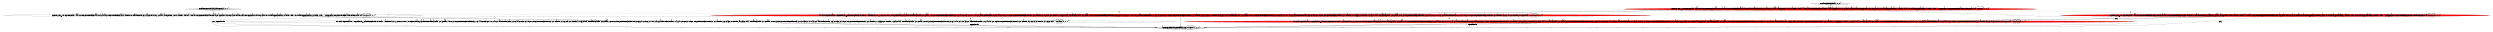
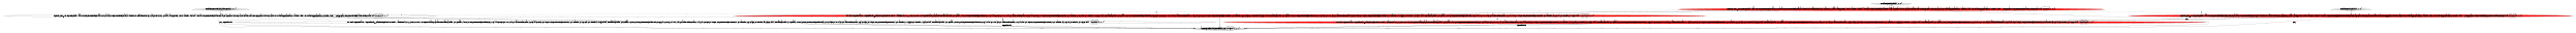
  digraph {
    node [fillcolor=lightgray shape=ellipse style=filled]
    edge [style=bold]
    n1 [label="testFullOnTopNNumericStringColumnAsLong['0', '0', '1']" shape=diamond]
    n2 [fillcolor=white label="TopNQuery query = new TopNQueryBuilder().dataSource(QueryRunnerTestHelper.dataSource).granularity(QueryRunnerTestHelper.allGran).dimension(new DefaultDimensionSpec(\"qualityNumericString\",\"qns_alias\",ValueType.LONG)).metric(\"maxIndex\").threshold(4).intervals(QueryRunnerTestHelper.fullOnIntervalSpec).aggregators(Lists.newArrayList(Iterables.concat(commonAggregators,Lists.newArrayList(new DoubleMaxAggregatorFactory(\"maxIndex\",\"index\"),new DoubleMinAggregatorFactory(\"minIndex\",\"index\"))))).postAggregators(QueryRunnerTestHelper.addRowsIndexConstant).build()@@@3@@@['0', '0', '1']"]
    n3 [fillcolor=red label="TopNQuery query = new TopNQueryBuilder().dataSource(QueryRunnerTestHelper.DATA_SOURCE).granularity(QueryRunnerTestHelper.ALL_GRAN).dimension(new DefaultDimensionSpec(\"qualityLong\",\"ql_alias\",ValueType.LONG)).metric(\"maxIndex\").threshold(4).intervals(QueryRunnerTestHelper.FULL_ON_INTERVAL_SPEC).aggregators(Lists.newArrayList(Iterables.concat(commonAggregators,Lists.newArrayList(new DoubleMaxAggregatorFactory(\"maxIndex\",\"index\"),new DoubleMinAggregatorFactory(\"minIndex\",\"index\"))))).postAggregators(QueryRunnerTestHelper.ADD_ROWS_INDEX_CONSTANT).build()@@@3@@@['0', '1', '0']"]
    n4 [label="assertExpectedResults(expectedResults,query)@@@5@@@['1', '1', '1']"]
    n5 [fillcolor=red label="List<Result<TopNResultValue>> expectedResults = Collections.singletonList(new Result<>(DateTimes.of(\"2011-01-12T00:00:00.000Z\"),new TopNResultValue(Arrays.asList(ImmutableMap.builder().put(\"ql_alias\",1400L).put(QueryRunnerTestHelper.INDEX_METRIC,217725.41940800005D).put(\"rows\",279L).put(\"addRowsIndexConstant\",218005.41940800005D).put(\"uniques\",QueryRunnerTestHelper.UNIQUES_1).put(\"maxIndex\",1870.061029D).put(\"minIndex\",91.270553D).build(),ImmutableMap.builder().put(\"ql_alias\",1600L).put(QueryRunnerTestHelper.INDEX_METRIC,210865.67977600006D).put(\"rows\",279L).put(\"addRowsIndexConstant\",211145.67977600006D).put(\"uniques\",QueryRunnerTestHelper.UNIQUES_1).put(\"maxIndex\",1862.737933D).put(\"minIndex\",99.284525D).build(),ImmutableMap.builder().put(\"ql_alias\",1000L).put(QueryRunnerTestHelper.INDEX_METRIC,12270.807093D).put(\"rows\",93L).put(\"addRowsIndexConstant\",12364.807093D).put(\"uniques\",QueryRunnerTestHelper.UNIQUES_1).put(\"maxIndex\",277.273533D).put(\"minIndex\",71.315931D).build(),ImmutableMap.builder().put(\"ql_alias\",1200L).put(QueryRunnerTestHelper.INDEX_METRIC,12086.472791D).put(\"rows\",93L).put(\"addRowsIndexConstant\",12180.472791D).put(\"uniques\",QueryRunnerTestHelper.UNIQUES_1).put(\"maxIndex\",193.787574D).put(\"minIndex\",84.710523D).build()))))@@@4@@@['0', '1', '0']"]
    n6 [fillcolor=white label="List<Result<TopNResultValue>> expectedResults = Collections.singletonList(new Result<>(DateTimes.of(\"2011-01-12T00:00:00.000Z\"),new TopNResultValue(Arrays.asList(ImmutableMap.builder().put(\"qns_alias\",140000L).put(QueryRunnerTestHelper.indexMetric,217725.41940800005D).put(\"rows\",279L).put(\"addRowsIndexConstant\",218005.41940800005D).put(\"uniques\",QueryRunnerTestHelper.UNIQUES_1).put(\"maxIndex\",1870.061029D).put(\"minIndex\",91.270553D).build(),ImmutableMap.builder().put(\"qns_alias\",160000L).put(QueryRunnerTestHelper.indexMetric,210865.67977600006D).put(\"rows\",279L).put(\"addRowsIndexConstant\",211145.67977600006D).put(\"uniques\",QueryRunnerTestHelper.UNIQUES_1).put(\"maxIndex\",1862.737933D).put(\"minIndex\",99.284525D).build(),ImmutableMap.builder().put(\"qns_alias\",100000L).put(QueryRunnerTestHelper.indexMetric,12270.807093D).put(\"rows\",93L).put(\"addRowsIndexConstant\",12364.807093D).put(\"uniques\",QueryRunnerTestHelper.UNIQUES_1).put(\"maxIndex\",277.273533D).put(\"minIndex\",71.315931D).build(),ImmutableMap.builder().put(\"qns_alias\",120000L).put(QueryRunnerTestHelper.indexMetric,12086.472791D).put(\"rows\",93L).put(\"addRowsIndexConstant\",12180.472791D).put(\"uniques\",QueryRunnerTestHelper.UNIQUES_1).put(\"maxIndex\",193.787574D).put(\"minIndex\",84.710523D).build()))))@@@4@@@['0', '0', '1']"]
    n7 [label="testFullOnTopNLongColumn['1', '0', '0']" shape=diamond]
    n8 [fillcolor=red label="TopNQuery query = new TopNQueryBuilder().dataSource(QueryRunnerTestHelper.dataSource).granularity(QueryRunnerTestHelper.allGran).dimension(new DefaultDimensionSpec(\"qualityLong\",\"ql_alias\",ValueType.LONG)).metric(\"maxIndex\").threshold(4).intervals(QueryRunnerTestHelper.fullOnIntervalSpec).aggregators(Lists.newArrayList(Iterables.concat(commonAggregators,Lists.newArrayList(new DoubleMaxAggregatorFactory(\"maxIndex\",\"index\"),new DoubleMinAggregatorFactory(\"minIndex\",\"index\"))))).postAggregators(QueryRunnerTestHelper.addRowsIndexConstant).build()@@@3@@@['1', '0', '0']"]
+   n9 [label="testFullOnTopNLongColumn['0', '1', '0']" shape=diamond]
    n10 [fillcolor=red label="List<Result<TopNResultValue>> expectedResults = Collections.singletonList(new Result<>(DateTimes.of(\"2011-01-12T00:00:00.000Z\"),new TopNResultValue(Arrays.asList(ImmutableMap.builder().put(\"ql_alias\",1400L).put(QueryRunnerTestHelper.indexMetric,217725.41940800005D).put(\"rows\",279L).put(\"addRowsIndexConstant\",218005.41940800005D).put(\"uniques\",QueryRunnerTestHelper.UNIQUES_1).put(\"maxIndex\",1870.061029D).put(\"minIndex\",91.270553D).build(),ImmutableMap.builder().put(\"ql_alias\",1600L).put(QueryRunnerTestHelper.indexMetric,210865.67977600006D).put(\"rows\",279L).put(\"addRowsIndexConstant\",211145.67977600006D).put(\"uniques\",QueryRunnerTestHelper.UNIQUES_1).put(\"maxIndex\",1862.737933D).put(\"minIndex\",99.284525D).build(),ImmutableMap.builder().put(\"ql_alias\",1000L).put(QueryRunnerTestHelper.indexMetric,12270.807093D).put(\"rows\",93L).put(\"addRowsIndexConstant\",12364.807093D).put(\"uniques\",QueryRunnerTestHelper.UNIQUES_1).put(\"maxIndex\",277.273533D).put(\"minIndex\",71.315931D).build(),ImmutableMap.builder().put(\"ql_alias\",1200L).put(QueryRunnerTestHelper.indexMetric,12086.472791D).put(\"rows\",93L).put(\"addRowsIndexConstant\",12180.472791D).put(\"uniques\",QueryRunnerTestHelper.UNIQUES_1).put(\"maxIndex\",193.787574D).put(\"minIndex\",84.710523D).build()))))@@@4@@@['1', '0', '0']"]
    n1 -> n2
    n2 -> n4 [label=query style=solid]
    n2 -> n6
    n3 -> n4 [label=query style=solid]
    n3 -> n5
    n5 -> n4
    n5 -> n4 [label=expectedResults style=solid]
    n6 -> n4
    n6 -> n4 [label=expectedResults style=solid]
    n7 -> n8
    n8 -> n2 [label=0 style=dashed]
    n8 -> n3 [label=0 style=dashed]
    n8 -> n4 [label=query style=solid]
    n8 -> n10
+   n9 -> n3
    n10 -> n4 [label=expectedResults style=solid]
    n10 -> n4
    n10 -> n5 [label=0 style=dashed]
    n10 -> n6 [label=0 style=dashed]
  }
